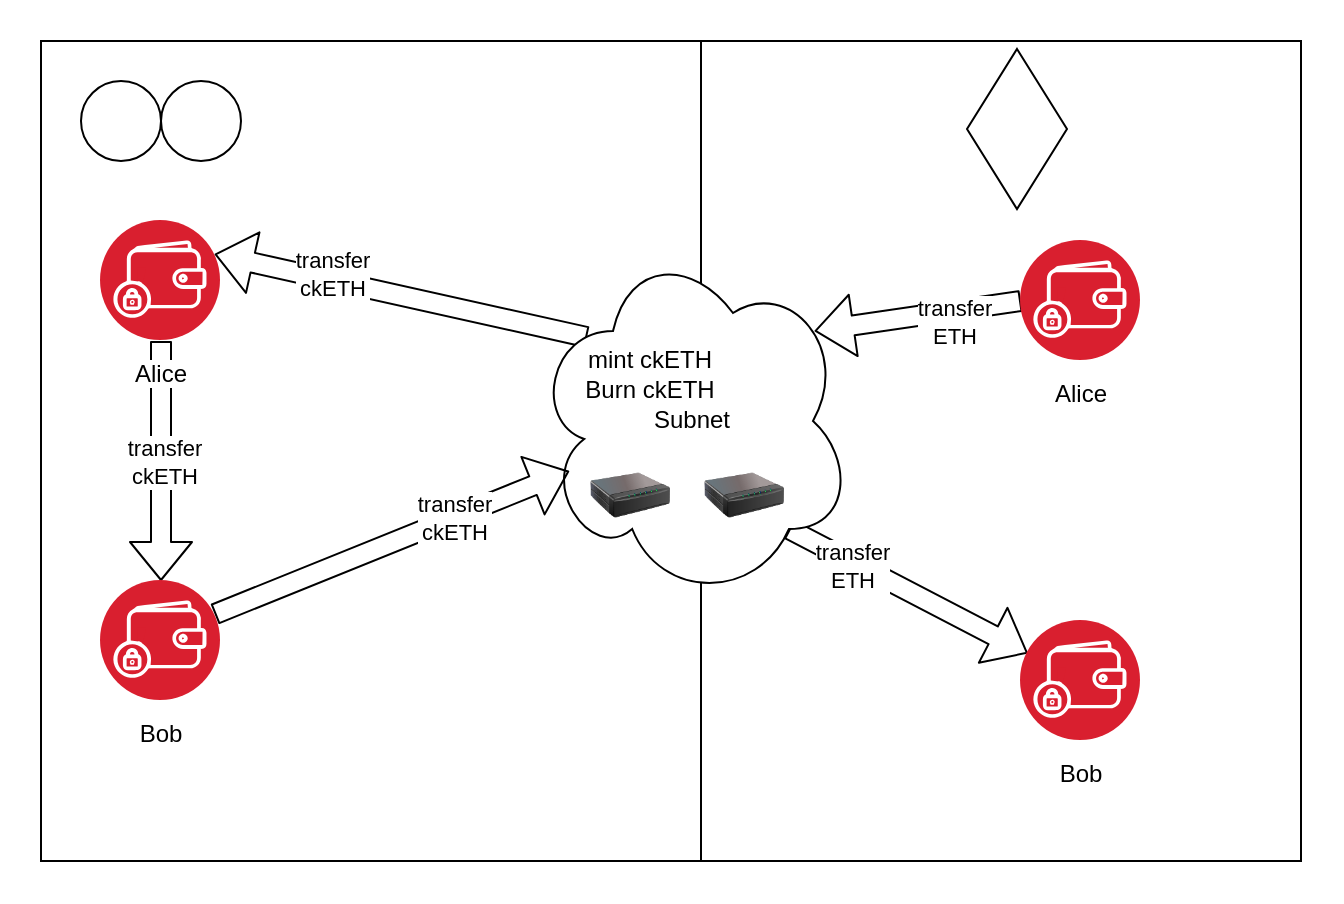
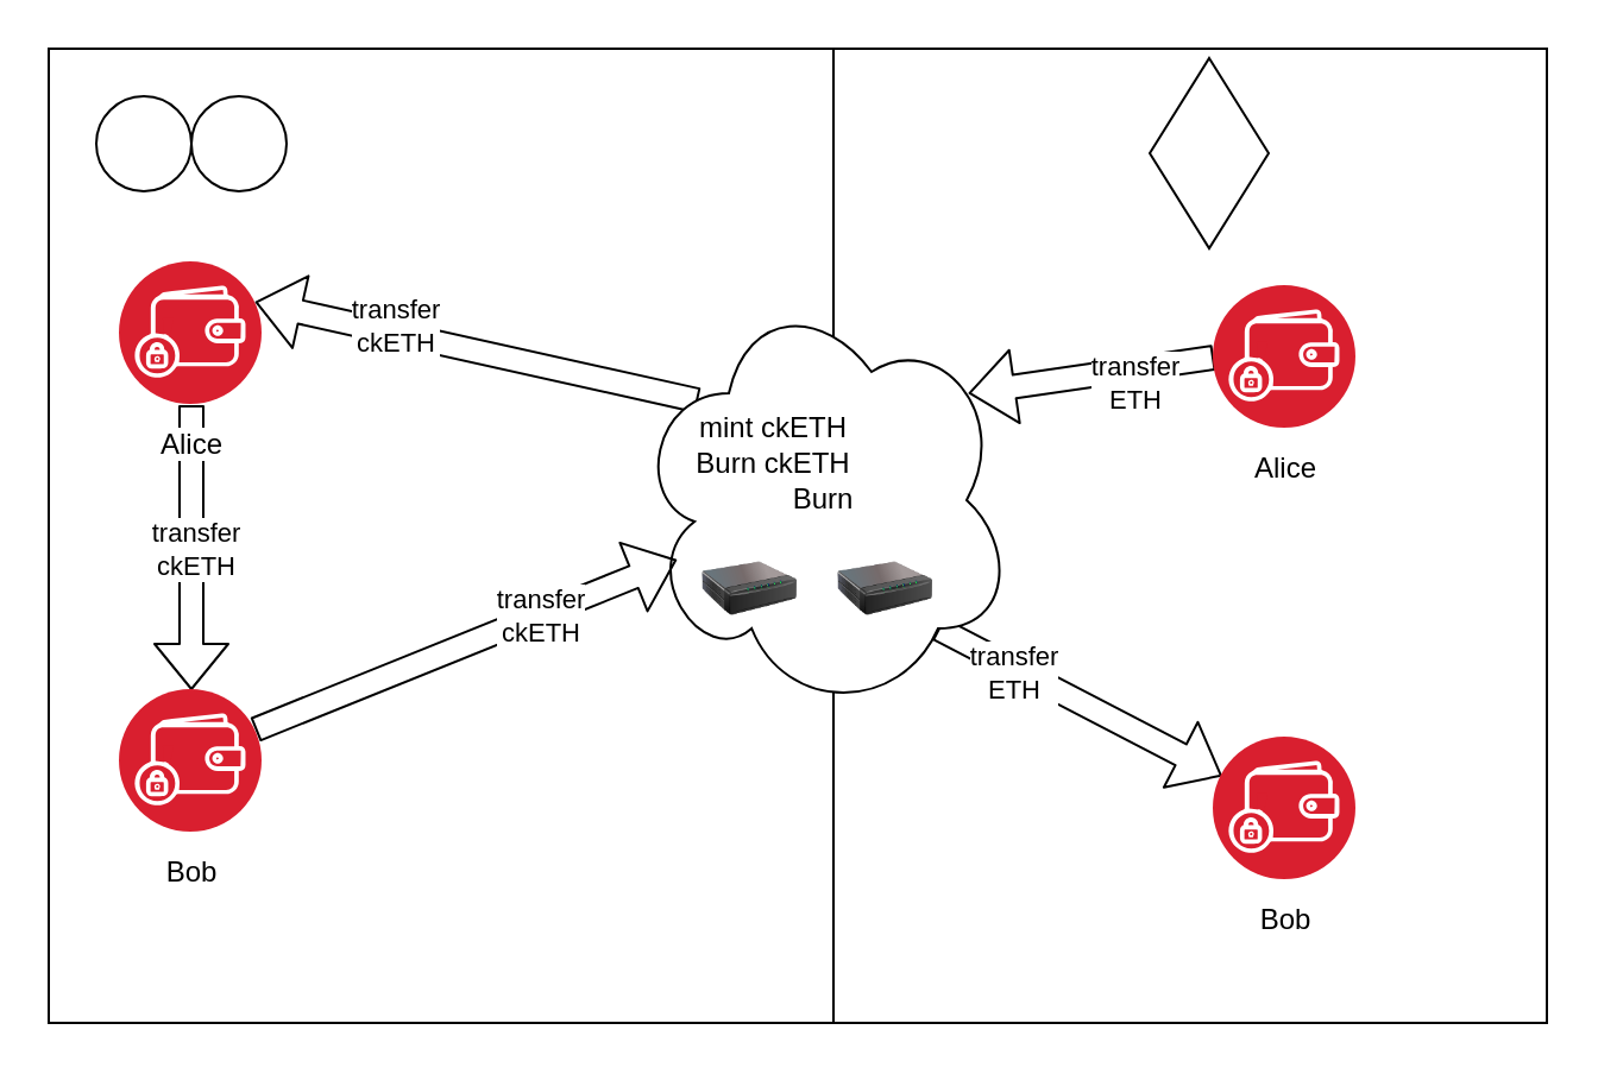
  <mxCell id="0" />
  <mxCell id="1" parent="0" />
  <mxCell id="2" value="" style="rounded=0;whiteSpace=wrap;html=1;labelBackgroundColor=none;fontColor=#000000;" vertex="1" parent="1"><mxGeometry x="350" y="20" width="300" height="410" as="geometry" /></mxCell>
  <mxCell id="3" value="" style="rounded=0;whiteSpace=wrap;html=1;labelBackgroundColor=none;fontColor=#000000;" vertex="1" parent="1"><mxGeometry x="20" y="20" width="330" height="410" as="geometry" /></mxCell>
  <mxCell id="4" value="" style="rhombus;whiteSpace=wrap;html=1;" vertex="1" parent="1"><mxGeometry x="483" y="24" width="50" height="80" as="geometry" /></mxCell>
  <mxCell id="5" value="" style="ellipse;whiteSpace=wrap;html=1;aspect=fixed;" vertex="1" parent="1"><mxGeometry x="40" y="40" width="40" height="40" as="geometry" /></mxCell>
  <mxCell id="6" value="" style="ellipse;whiteSpace=wrap;html=1;aspect=fixed;" vertex="1" parent="1"><mxGeometry x="80" y="40" width="40" height="40" as="geometry" /></mxCell>
  <mxCell id="7" style="edgeStyle=none;shape=flexArrow;html=1;exitX=0.5;exitY=1;exitDx=0;exitDy=0;entryX=0.5;entryY=0;entryDx=0;entryDy=0;fontColor=#000000;" edge="1" parent="1" source="9" target="22"><mxGeometry relative="1" as="geometry" /></mxCell>
  <mxCell id="8" value="transfer&lt;br&gt;ckETH" style="edgeLabel;html=1;align=center;verticalAlign=middle;resizable=0;points=[];fontColor=#000000;" vertex="1" connectable="0" parent="7"><mxGeometry x="-0.417" y="1" relative="1" as="geometry"><mxPoint y="25" as="offset" /></mxGeometry></mxCell>
  <mxCell id="9" value="&lt;font color=&quot;#000000&quot;&gt;Alice&lt;/font&gt;" style="aspect=fixed;perimeter=ellipsePerimeter;html=1;align=center;shadow=0;dashed=0;fontColor=#4277BB;labelBackgroundColor=#ffffff;fontSize=12;spacingTop=3;image;image=img/lib/ibm/blockchain/wallet.svg;" vertex="1" parent="1"><mxGeometry x="50" y="110" width="60" height="60" as="geometry" /></mxCell>
  <mxCell id="10" style="edgeStyle=none;shape=flexArrow;html=1;entryX=1;entryY=0.25;entryDx=0;entryDy=0;fontColor=#000000;exitX=0.169;exitY=0.267;exitDx=0;exitDy=0;exitPerimeter=0;" edge="1" parent="1" source="14" target="9"><mxGeometry relative="1" as="geometry"><mxPoint x="300" y="190" as="sourcePoint" /></mxGeometry></mxCell>
  <mxCell id="11" value="transfer&lt;br&gt;ckETH" style="edgeLabel;html=1;align=center;verticalAlign=middle;resizable=0;points=[];fontColor=#000000;" vertex="1" connectable="0" parent="10"><mxGeometry x="0.371" y="-3" relative="1" as="geometry"><mxPoint as="offset" /></mxGeometry></mxCell>
  <mxCell id="12" style="edgeStyle=none;shape=flexArrow;html=1;exitX=0.8;exitY=0.8;exitDx=0;exitDy=0;exitPerimeter=0;fontColor=#000000;" edge="1" parent="1" source="14" target="23"><mxGeometry relative="1" as="geometry" /></mxCell>
  <mxCell id="13" value="transfer&lt;br&gt;ETH" style="edgeLabel;html=1;align=center;verticalAlign=middle;resizable=0;points=[];fontColor=#000000;" vertex="1" connectable="0" parent="12"><mxGeometry x="-0.448" y="-2" relative="1" as="geometry"><mxPoint as="offset" /></mxGeometry></mxCell>
- <mxCell id="14" value="Subnet" style="ellipse;shape=cloud;whiteSpace=wrap;html=1;labelBackgroundColor=none;fontColor=#000000;" vertex="1" parent="1"><mxGeometry x="266" y="120" width="160" height="180" as="geometry" /></mxCell>
+ <mxCell id="14" value="Burn" style="ellipse;shape=cloud;whiteSpace=wrap;html=1;labelBackgroundColor=none;fontColor=#000000;" vertex="1" parent="1"><mxGeometry x="266" y="120" width="160" height="180" as="geometry" /></mxCell>
  <mxCell id="15" value="" style="image;html=1;image=img/lib/clip_art/networking/Print_Server_128x128.png;labelBackgroundColor=none;fontColor=#000000;" vertex="1" parent="1"><mxGeometry x="295" y="220" width="40" height="55" as="geometry" /></mxCell>
  <mxCell id="16" value="" style="image;html=1;image=img/lib/clip_art/networking/Print_Server_128x128.png;labelBackgroundColor=none;fontColor=#000000;" vertex="1" parent="1"><mxGeometry x="352" y="220" width="40" height="55" as="geometry" /></mxCell>
  <mxCell id="17" style="edgeStyle=none;shape=flexArrow;html=1;exitX=0;exitY=0.5;exitDx=0;exitDy=0;fontColor=#000000;entryX=0.88;entryY=0.25;entryDx=0;entryDy=0;entryPerimeter=0;" edge="1" parent="1" source="19" target="14"><mxGeometry relative="1" as="geometry" /></mxCell>
  <mxCell id="18" value="transfer&lt;br&gt;ETH" style="edgeLabel;html=1;align=center;verticalAlign=middle;resizable=0;points=[];fontColor=#000000;" vertex="1" connectable="0" parent="17"><mxGeometry x="-0.324" y="6" relative="1" as="geometry"><mxPoint as="offset" /></mxGeometry></mxCell>
  <mxCell id="19" value="&lt;font color=&quot;#000000&quot;&gt;Alice&lt;/font&gt;" style="aspect=fixed;perimeter=ellipsePerimeter;html=1;align=center;shadow=0;dashed=0;fontColor=#4277BB;labelBackgroundColor=#ffffff;fontSize=12;spacingTop=3;image;image=img/lib/ibm/blockchain/wallet.svg;" vertex="1" parent="1"><mxGeometry x="510" y="120" width="60" height="60" as="geometry" /></mxCell>
  <mxCell id="20" style="edgeStyle=none;shape=flexArrow;html=1;exitX=1;exitY=0.25;exitDx=0;exitDy=0;fontColor=#000000;entryX=0.113;entryY=0.639;entryDx=0;entryDy=0;entryPerimeter=0;" edge="1" parent="1" source="22" target="14"><mxGeometry relative="1" as="geometry" /></mxCell>
  <mxCell id="21" value="transfer&lt;br&gt;ckETH" style="edgeLabel;html=1;align=center;verticalAlign=middle;resizable=0;points=[];fontColor=#000000;" vertex="1" connectable="0" parent="20"><mxGeometry x="0.345" relative="1" as="geometry"><mxPoint as="offset" /></mxGeometry></mxCell>
  <mxCell id="22" value="&lt;font color=&quot;#000000&quot;&gt;Bob&lt;br&gt;&lt;/font&gt;" style="aspect=fixed;perimeter=ellipsePerimeter;html=1;align=center;shadow=0;dashed=0;fontColor=#4277BB;labelBackgroundColor=#ffffff;fontSize=12;spacingTop=3;image;image=img/lib/ibm/blockchain/wallet.svg;" vertex="1" parent="1"><mxGeometry x="50" y="290" width="60" height="60" as="geometry" /></mxCell>
  <mxCell id="23" value="&lt;font color=&quot;#000000&quot;&gt;Bob&lt;br&gt;&lt;/font&gt;" style="aspect=fixed;perimeter=ellipsePerimeter;html=1;align=center;shadow=0;dashed=0;fontColor=#4277BB;labelBackgroundColor=#ffffff;fontSize=12;spacingTop=3;image;image=img/lib/ibm/blockchain/wallet.svg;" vertex="1" parent="1"><mxGeometry x="510" y="310" width="60" height="60" as="geometry" /></mxCell>
  <mxCell id="24" value="mint ckETH&lt;br&gt;Burn ckETH" style="text;strokeColor=none;align=center;fillColor=none;html=1;verticalAlign=middle;whiteSpace=wrap;rounded=0;labelBackgroundColor=none;fontColor=#000000;" vertex="1" parent="1"><mxGeometry x="286" y="172" width="78" height="30" as="geometry" /></mxCell>
